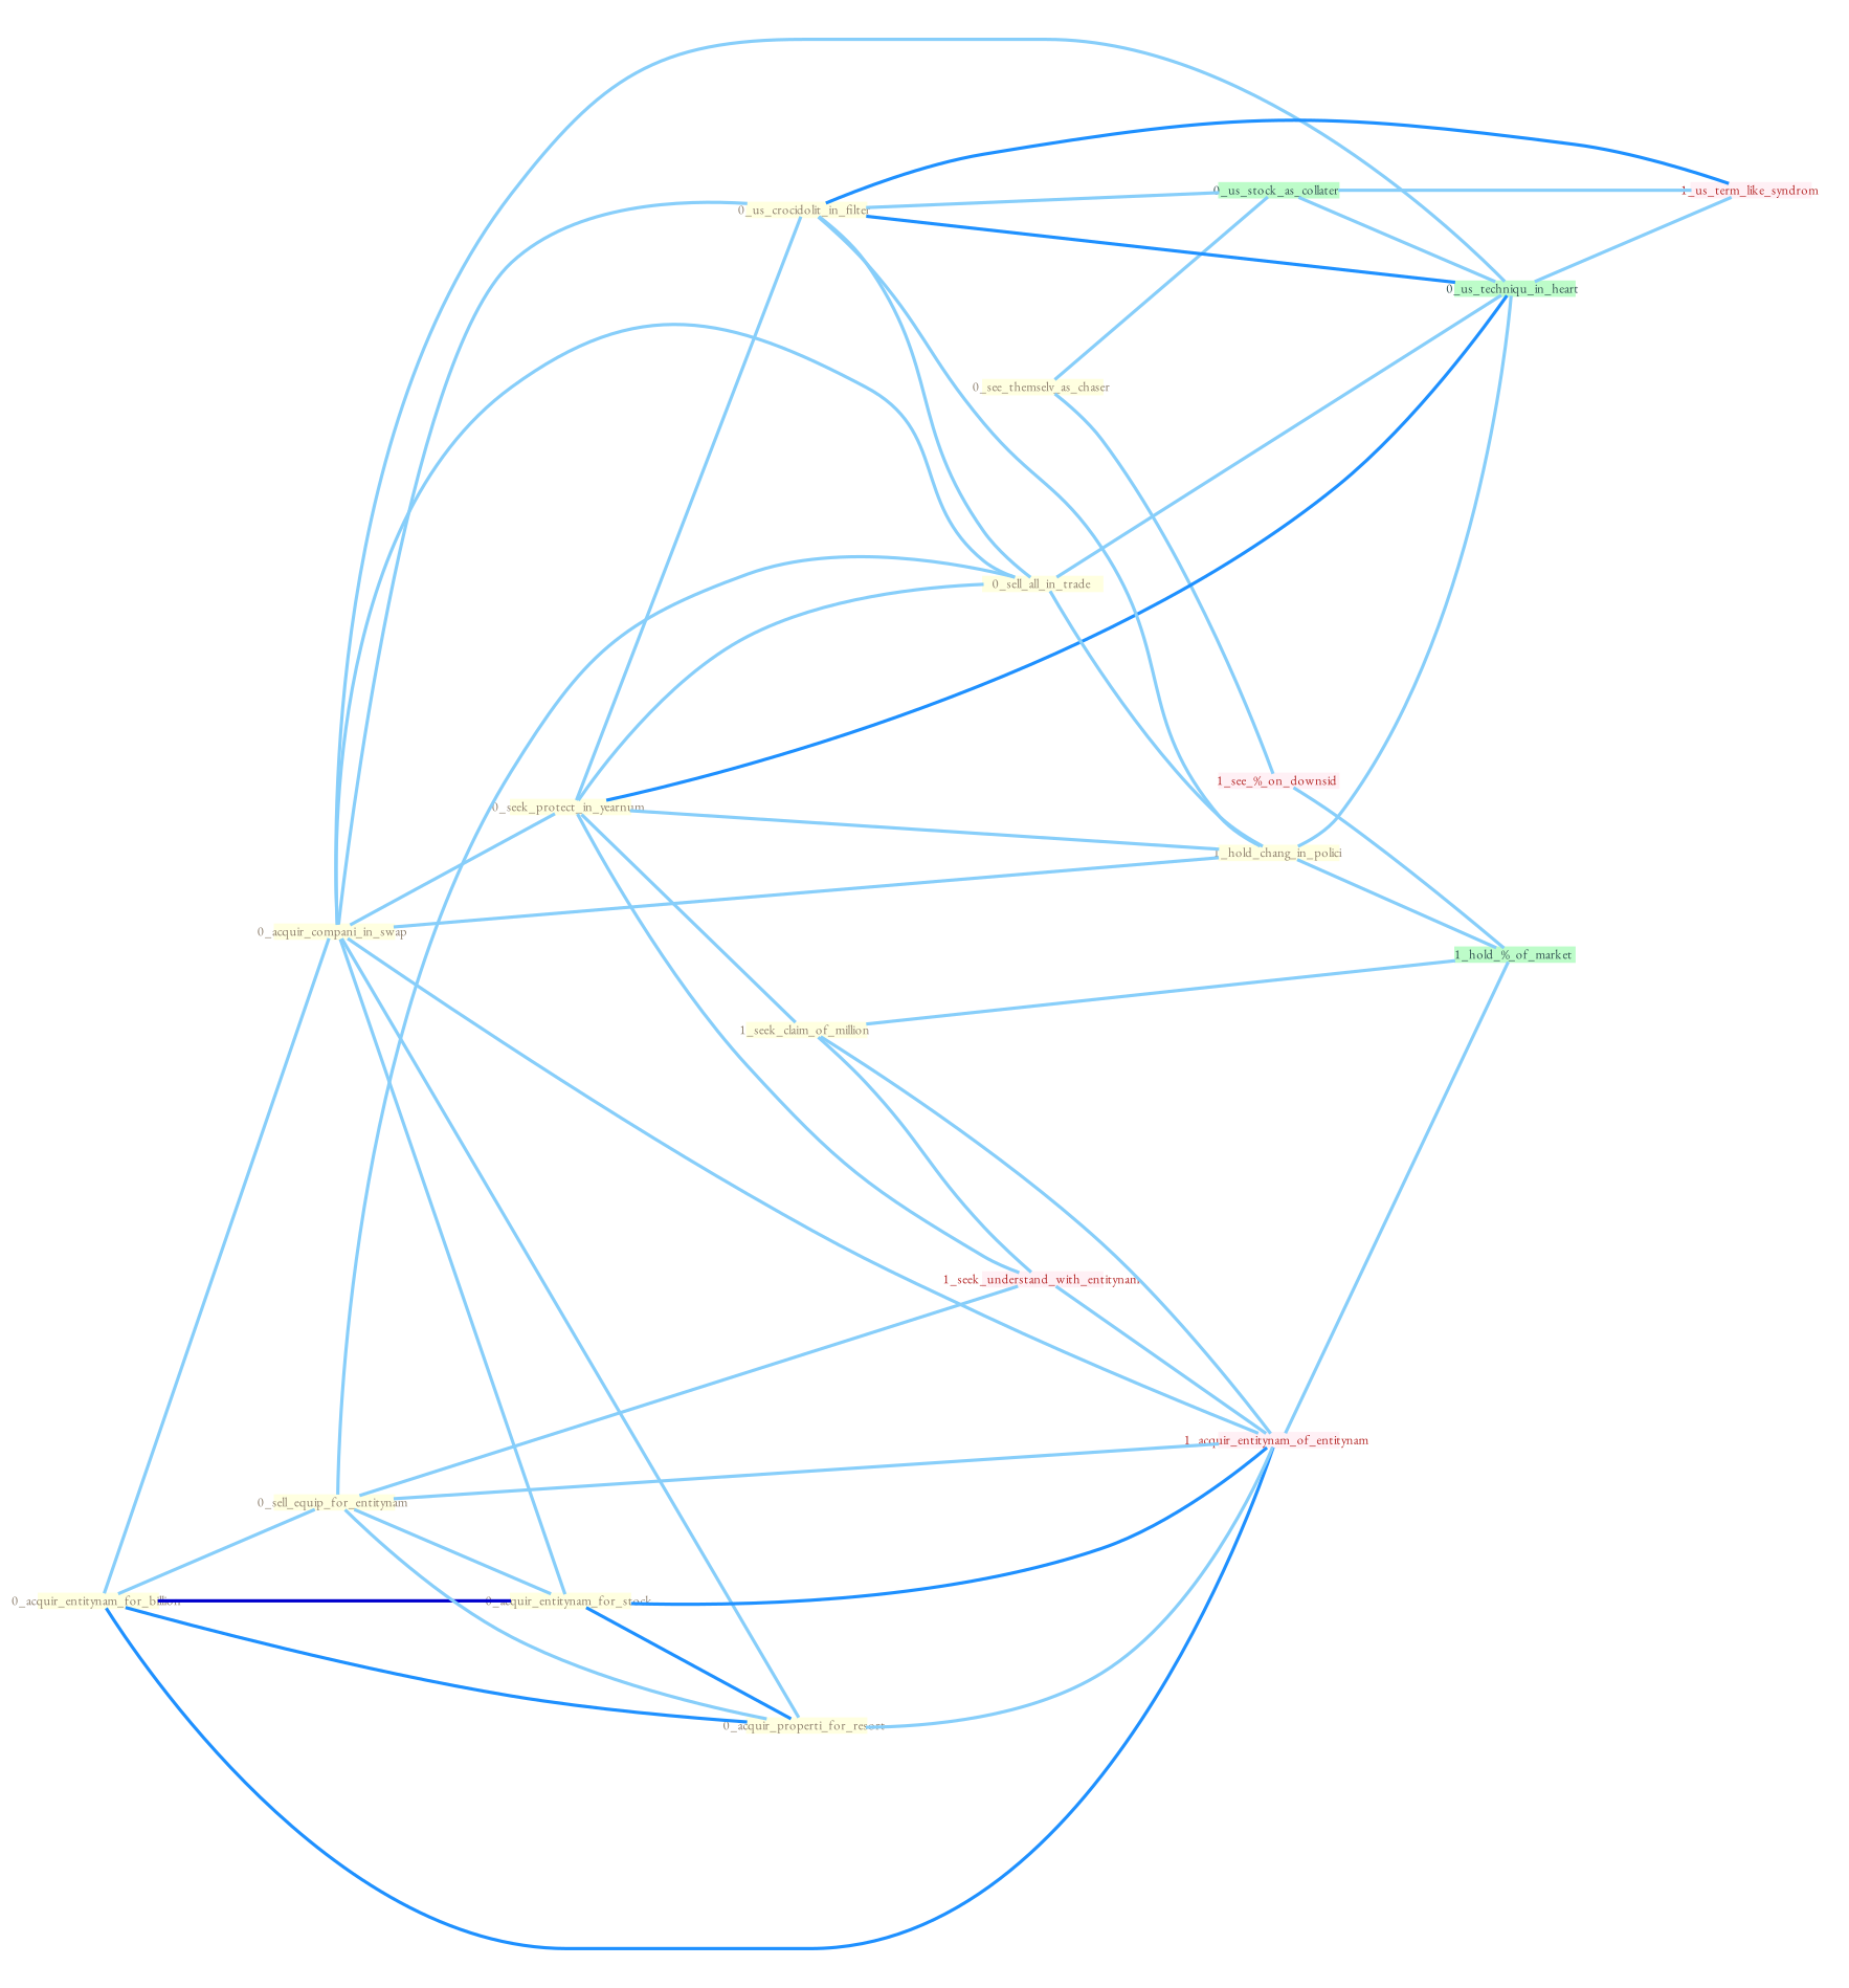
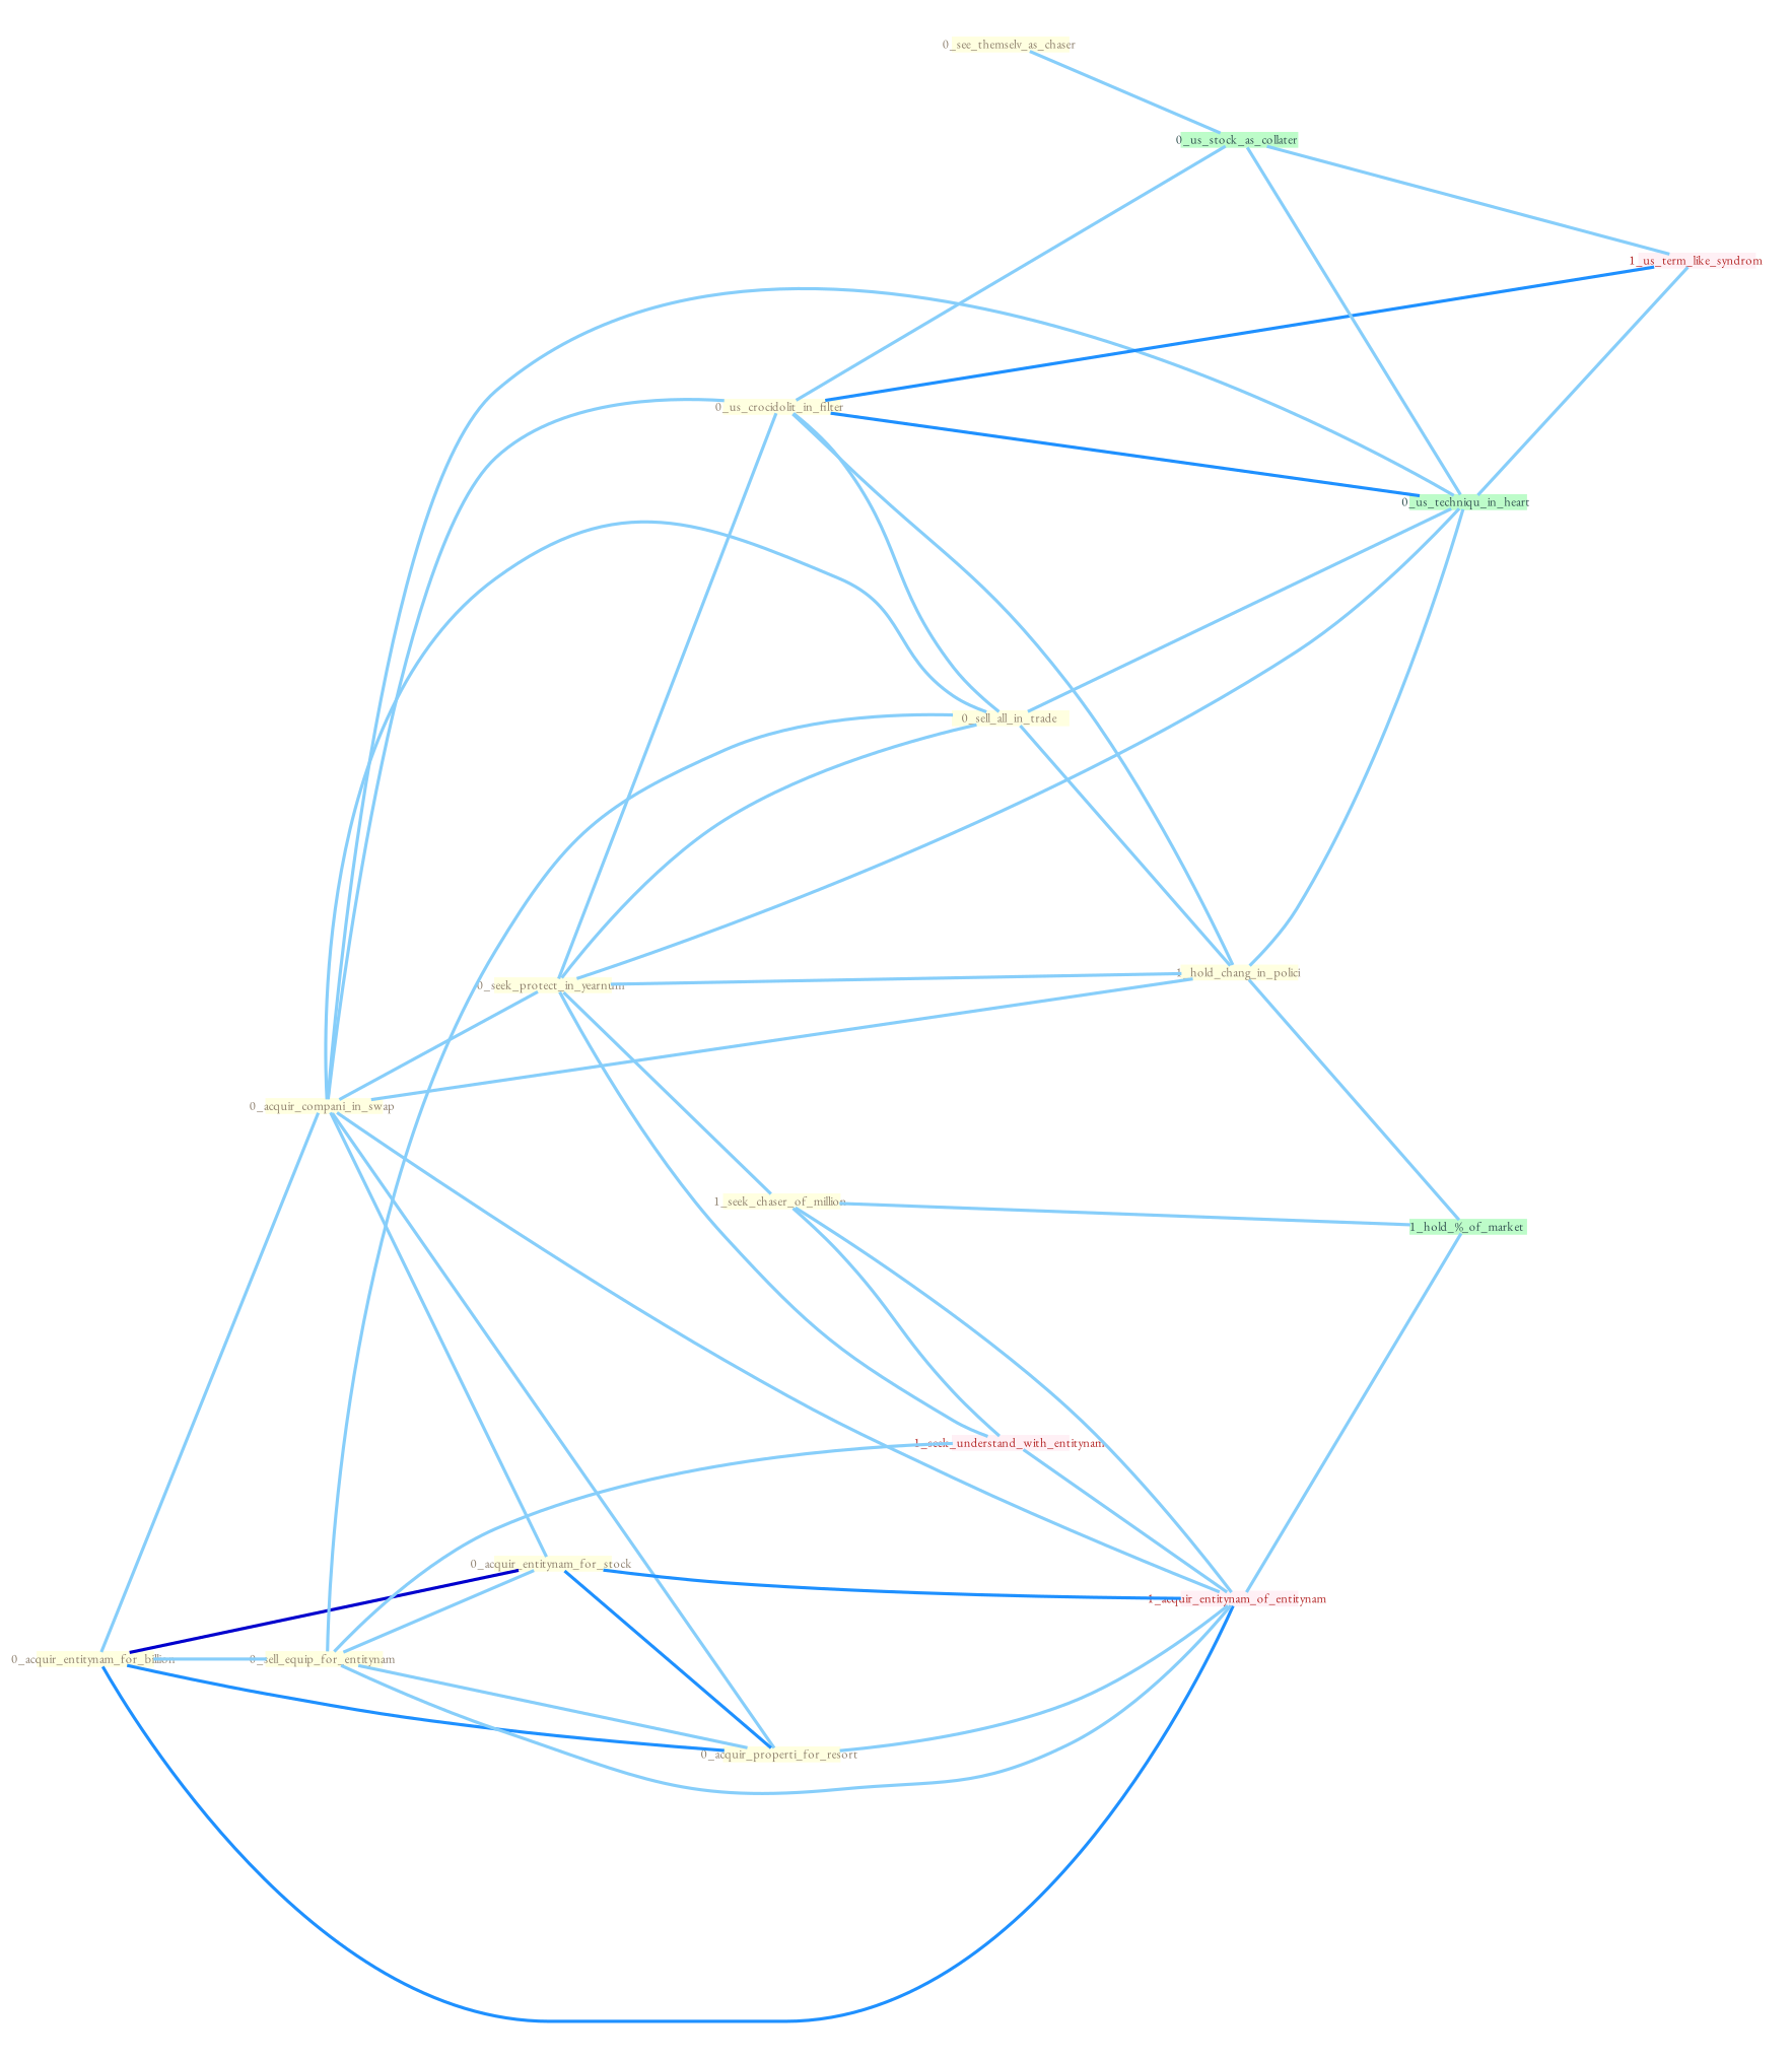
  graph {
    fontname="EB Garamond"
    rankdir=LR
    node [color="#ffffe0" fixedsize=true fontcolor="#8b7d6b" fontname="EB Garamond" fontsize=4 shape=polygon style=filled]
    edge [color="#87cefa" fontname="EB Garamond" w=1]
    "0_acquir_entitynam_for_billion " [height=.06 width=.5]
    "0_acquir_compani_in_swap " [height=.06 width=.5]
    "0_see_themselv_as_chaser " [height=.06 width=.5]
    "0_seek_protect_in_yearnum " [height=.06 width=.5]
    "0_us_crocidolit_in_filter " [height=.06 width=.5]
    "0_sell_equip_for_entitynam " [height=.06 width=.5]
    "0_sell_all_in_trade " [height=.06 width=.5]
    "1_hold_chang_in_polici " [height=.06 width=.5]
    "0_acquir_entitynam_for_stock " [height=.06 width=.5]
-   "1_seek_claim_of_million " [height=.06 width=.5]
+   "1_seek_claim_of_million " [height=.06 width=.5 label="1_seek_chaser_of_million"]
    "0_acquir_properti_for_resort " [height=.06 width=.5]
    "1_seek_understand_with_entitynam " [color="#fff0f5" fontcolor="#b22222" height=.06 width=.5]
    "1_acquir_entitynam_of_entitynam " [color="#fff0f5" fontcolor="#b22222" height=.06 width=.5]
-   "1_see_%_on_downsid " [color="#fff0f5" fontcolor="#b22222" height=.06 width=.5]
    "1_us_term_like_syndrom " [color="#fff0f5" fontcolor="#b22222" height=.06 width=.5]
    "0_us_techniqu_in_heart " [color="#BDFCC9" fontcolor="#2f4f4f" height=.06 width=.5]
    "0_us_stock_as_collater " [color="#BDFCC9" fontcolor="#2f4f4f" height=.06 width=.5]
    "1_hold_%_of_market " [color="#BDFCC9" fontcolor="#2f4f4f" height=.06 width=.5]
    subgraph sub_1 {
      "0_acquir_entitynam_for_billion "
      "0_acquir_compani_in_swap "
      "0_see_themselv_as_chaser "
      "0_seek_protect_in_yearnum "
      "0_us_crocidolit_in_filter "
      "0_sell_equip_for_entitynam "
      "0_sell_all_in_trade "
      "1_hold_chang_in_polici "
      "0_acquir_entitynam_for_stock "
      "1_seek_claim_of_million "
      "0_acquir_properti_for_resort "
    }
    subgraph sub_2 {
      "1_seek_understand_with_entitynam "
      "1_acquir_entitynam_of_entitynam "
-     "1_see_%_on_downsid "
      "1_us_term_like_syndrom "
    }
    "0_acquir_entitynam_for_billion " -- "0_acquir_compani_in_swap "
    "0_acquir_entitynam_for_billion " -- "0_sell_equip_for_entitynam "
    "0_acquir_entitynam_for_billion " -- "0_acquir_entitynam_for_stock " [color="#0000cd" w=3]
    "0_acquir_entitynam_for_billion " -- "0_acquir_properti_for_resort " [color="#1e90ff" w=2]
    "0_acquir_entitynam_for_billion " -- "1_acquir_entitynam_of_entitynam " [color="#1e90ff" w=2]
    "0_acquir_compani_in_swap " -- "0_seek_protect_in_yearnum "
    "0_acquir_compani_in_swap " -- "0_us_crocidolit_in_filter "
    "0_acquir_compani_in_swap " -- "0_sell_all_in_trade "
    "0_acquir_compani_in_swap " -- "1_hold_chang_in_polici "
    "0_acquir_compani_in_swap " -- "0_acquir_entitynam_for_stock "
    "0_acquir_compani_in_swap " -- "0_acquir_properti_for_resort "
    "0_acquir_compani_in_swap " -- "1_acquir_entitynam_of_entitynam "
    "0_acquir_compani_in_swap " -- "0_us_techniqu_in_heart "
-   "0_see_themselv_as_chaser " -- "1_see_%_on_downsid "
    "0_see_themselv_as_chaser " -- "0_us_stock_as_collater "
    "0_seek_protect_in_yearnum " -- "0_us_crocidolit_in_filter "
    "0_seek_protect_in_yearnum " -- "0_sell_all_in_trade "
    "0_seek_protect_in_yearnum " -- "1_hold_chang_in_polici "
    "0_seek_protect_in_yearnum " -- "1_seek_claim_of_million "
    "0_seek_protect_in_yearnum " -- "1_seek_understand_with_entitynam "
-   "0_seek_protect_in_yearnum " -- "0_us_techniqu_in_heart " [color="#1e90ff"]
+   "0_seek_protect_in_yearnum " -- "0_us_techniqu_in_heart "
    "0_us_crocidolit_in_filter " -- "0_sell_all_in_trade "
    "0_us_crocidolit_in_filter " -- "1_hold_chang_in_polici "
    "0_us_crocidolit_in_filter " -- "1_us_term_like_syndrom " [color="#1e90ff"]
    "0_us_crocidolit_in_filter " -- "0_us_techniqu_in_heart " [color="#1e90ff" w=2]
    "0_us_crocidolit_in_filter " -- "0_us_stock_as_collater "
    "0_sell_equip_for_entitynam " -- "0_sell_all_in_trade "
    "0_sell_equip_for_entitynam " -- "0_acquir_entitynam_for_stock "
    "0_sell_equip_for_entitynam " -- "0_acquir_properti_for_resort "
    "0_sell_equip_for_entitynam " -- "1_seek_understand_with_entitynam "
    "0_sell_equip_for_entitynam " -- "1_acquir_entitynam_of_entitynam "
    "0_sell_all_in_trade " -- "1_hold_chang_in_polici "
    "0_sell_all_in_trade " -- "0_us_techniqu_in_heart "
    "1_hold_chang_in_polici " -- "0_us_techniqu_in_heart "
    "1_hold_chang_in_polici " -- "1_hold_%_of_market "
    "0_acquir_entitynam_for_stock " -- "0_acquir_properti_for_resort " [color="#1e90ff" w=2]
    "0_acquir_entitynam_for_stock " -- "1_acquir_entitynam_of_entitynam " [color="#1e90ff" w=2]
    "1_seek_claim_of_million " -- "1_seek_understand_with_entitynam "
    "1_seek_claim_of_million " -- "1_acquir_entitynam_of_entitynam "
    "1_seek_claim_of_million " -- "1_hold_%_of_market "
    "0_acquir_properti_for_resort " -- "1_acquir_entitynam_of_entitynam "
    "1_seek_understand_with_entitynam " -- "1_acquir_entitynam_of_entitynam "
    "1_acquir_entitynam_of_entitynam " -- "1_hold_%_of_market "
-   "1_see_%_on_downsid " -- "1_hold_%_of_market "
    "0_us_techniqu_in_heart " -- "1_us_term_like_syndrom "
    "0_us_stock_as_collater " -- "1_us_term_like_syndrom "
    "0_us_stock_as_collater " -- "0_us_techniqu_in_heart "
  }
